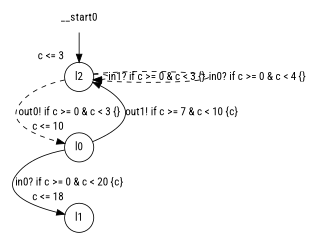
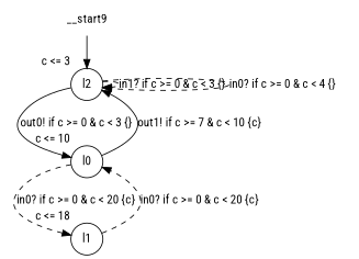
  digraph {
    fontname="Roboto Condensed"
    node [fontname="Roboto Condensed" shape=circle margin=0]
    edge [fontname="Roboto Condensed" style=solid]
-   __start0 [shape=none margin=""]
+   __start0 [shape=none label=__start9 margin=""]
    n2 [label=l2 xlabel="c <= 3"]
    n3 [label=l0 xlabel="c <= 10"]
    n4 [label=l1 xlabel="c <= 18"]
    __start0 -> n2
    n2 -> n2 [label="in1? if c >= 0 & c < 3 {} " style=dashed]
    n2 -> n2 [label="in0? if c >= 0 & c < 4 {} " style=dashed]
-   n2 -> n3 [label="out0! if c >= 0 & c < 3 {} " style=dashed]
+   n2 -> n3 [label="out0! if c >= 0 & c < 3 {} "]
    n3 -> n2 [label="out1! if c >= 7 & c < 10 {c} "]
-   n3 -> n4 [label="in0? if c >= 0 & c < 20 {c} "]
+   n3 -> n4 [label="in0? if c >= 0 & c < 20 {c} " style=dashed]
+   n4 -> n3 [label="in0? if c >= 0 & c < 20 {c} " style=dashed]
  }
